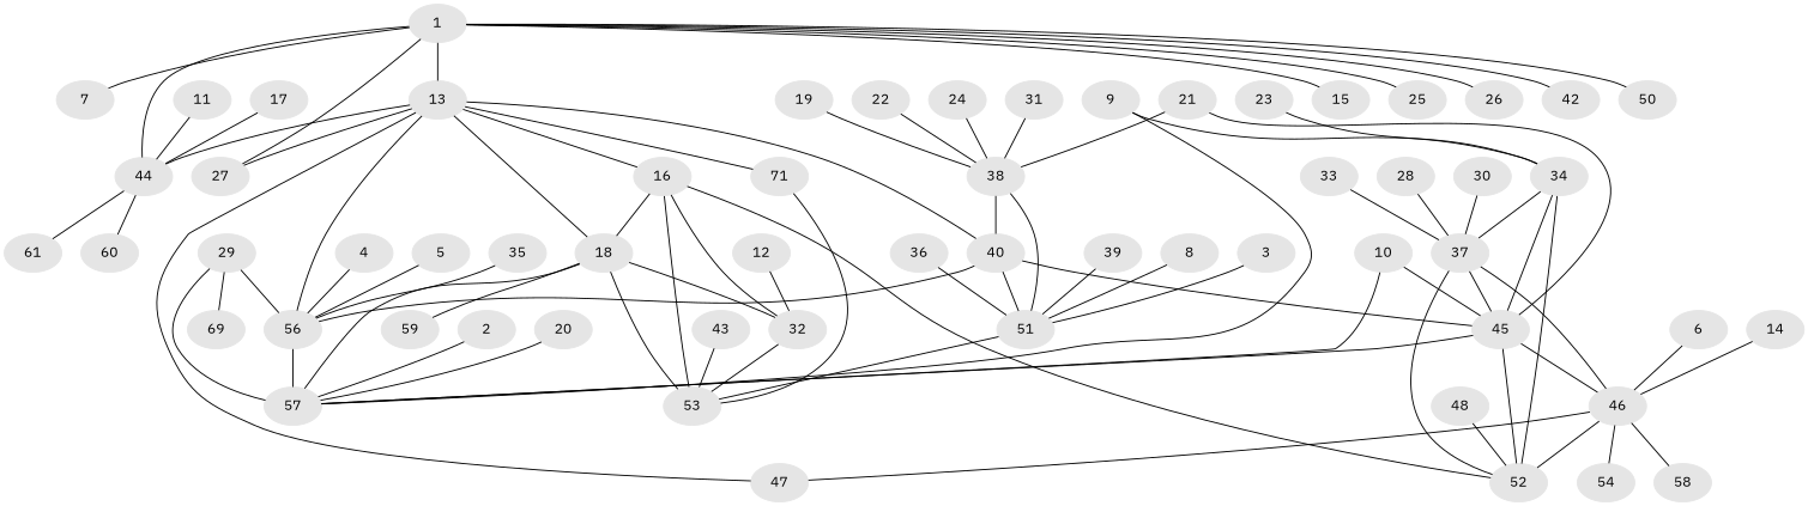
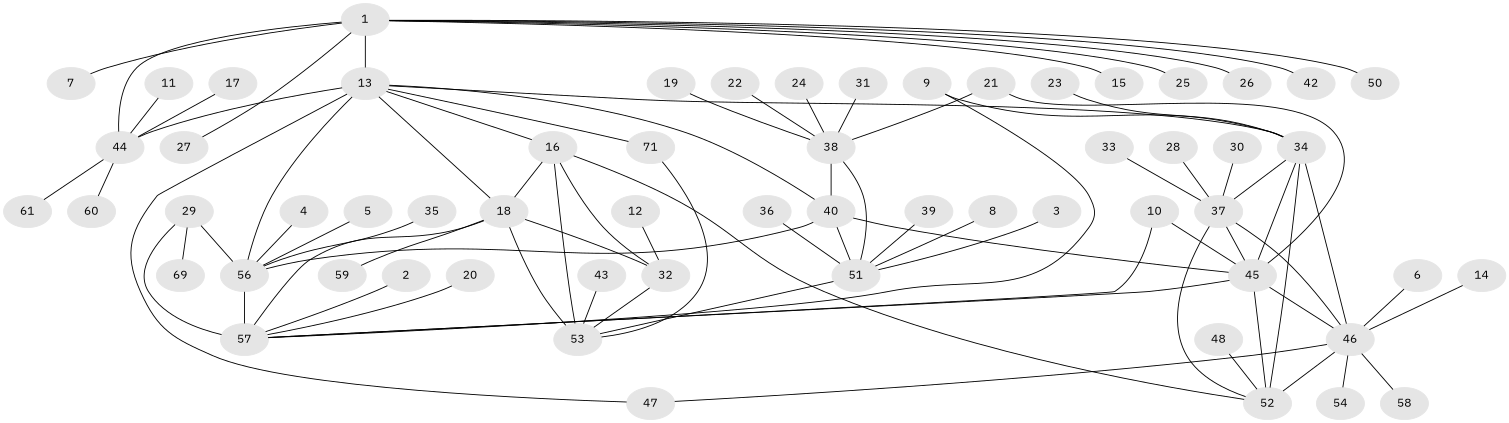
  graph {
    fontname="IBM Plex Sans"
    node [color=gray90 fontname="IBM Plex Sans" style=filled]
    edge [fontname="IBM Plex Sans" weight=1.0]
    1
    7
    13
    15
    25
    26
    27
    42
    44
    50
    56
    34
    16
    18
    40
    n16 [label=71]
    47
    60
    61
    2
    57
    3
    51
    53
    4
    5
    6
    46
    52
    54
    58
    8
    9
    45
    37
    10
    11
    12
    32
    59
    14
    17
    19
    38
    20
    21
    22
    23
    24
    28
    29
    n52 [label=69]
    30
    31
    33
    35
    36
    39
    43
    48
    1 -- 7
    1 -- 13 [weight=4.0]
    1 -- 15
    1 -- 25
    1 -- 26
    1 -- 27
    1 -- 42
    1 -- 44 [weight=4.0]
    1 -- 50
    13 -- 44
    13 -- 56
-   13 -- 27
+   13 -- 34
    13 -- 16
    13 -- 18
    13 -- 40
    13 -- n16
    13 -- 47
    44 -- 60
    44 -- 61
    56 -- 57 [weight=6.0]
+   34 -- 46
    34 -- 52 [weight=2.0]
    34 -- 45
    34 -- 37
    16 -- 18 [weight=3.0]
    16 -- 53 [weight=3.0]
    16 -- 52
    16 -- 32 [weight=3.0]
    18 -- 57 [weight=2.0]
    18 -- 53
    18 -- 32
    18 -- 59
    40 -- 56
    40 -- 51 [weight=3.0]
    40 -- 45
    n16 -- 53
    2 -- 57
    3 -- 51
    51 -- 53
    4 -- 56
    5 -- 56
    6 -- 46
    46 -- 47
    46 -- 52 [weight=2.0]
    46 -- 54
    46 -- 58
    8 -- 51
    9 -- 34
    9 -- 57
    45 -- 57
    45 -- 46
    45 -- 52 [weight=2.0]
    37 -- 46
    37 -- 52 [weight=2.0]
    37 -- 45
    10 -- 57
    10 -- 45
    11 -- 44
    12 -- 32
    32 -- 53
    14 -- 46
    17 -- 44
    19 -- 38
    38 -- 40 [weight=6.0]
    38 -- 51 [weight=2.0]
    20 -- 57
    21 -- 45
    21 -- 38
    22 -- 38
    23 -- 34
    24 -- 38
    28 -- 37
    29 -- 56 [weight=2.0]
    29 -- 57 [weight=3.0]
    29 -- n52
    30 -- 37
    31 -- 38
    33 -- 37
    35 -- 56
    36 -- 51
    39 -- 51
    43 -- 53
    48 -- 52
  }
